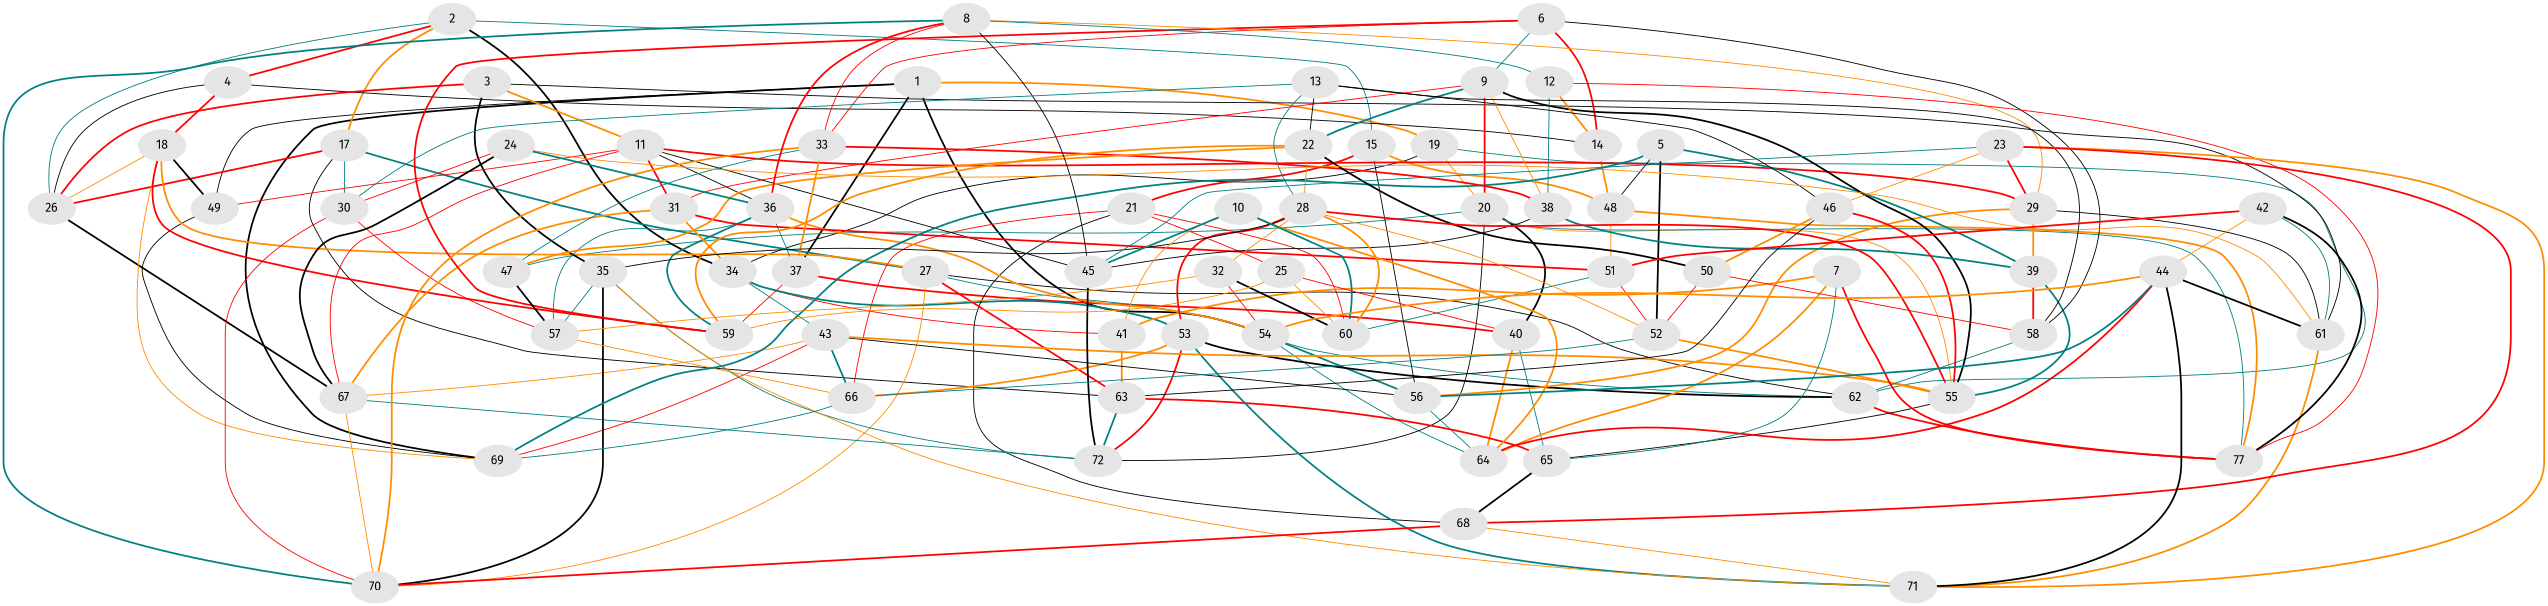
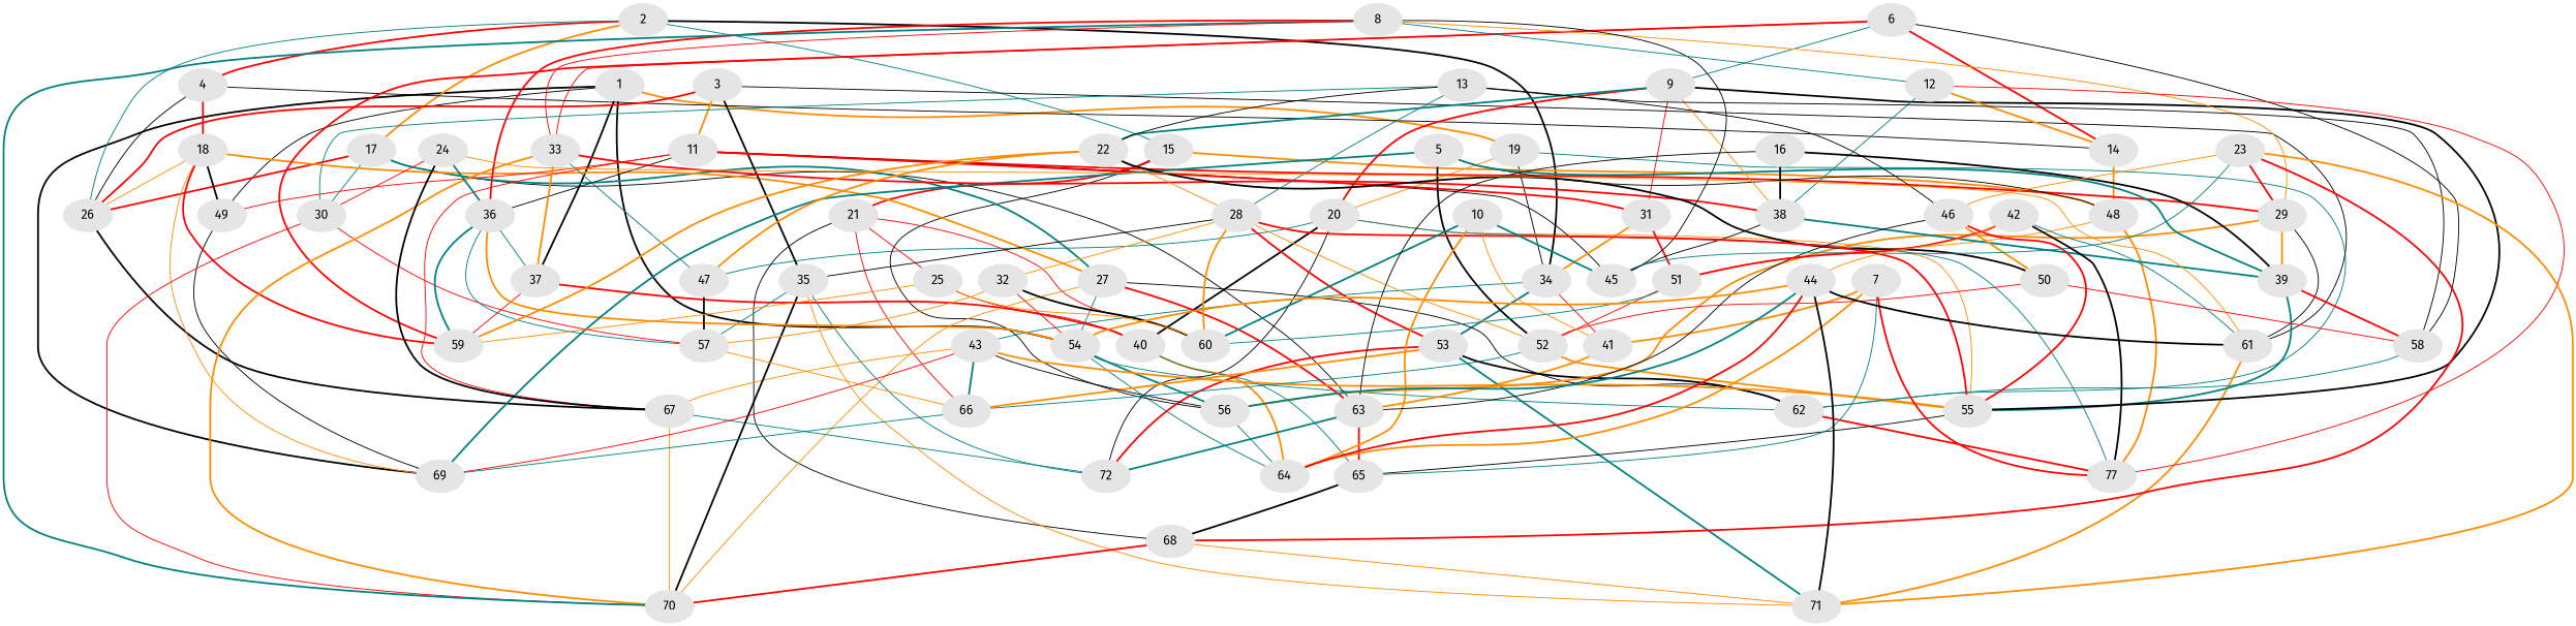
  graph {
    fontname="Fira Sans"
    node [color=gray90 fontname="Fira Sans" style=filled]
    edge [color=darkorange fontname="Fira Sans" style=bold weight=1.0]
    1
    19
    37
    49
    54
    69
    34
    20
    62
    59
    40
    64
    56
    2
    4
    15
    17
    26
    14
    18
    48
    21
    30
    63
    27
    67
    41
    53
    43
    3
    11
    35
    61
    29
    36
    45
    31
    70
    72
    71
    57
    5
    39
    52
    58
    55
    n47 [label=77]
    51
    66
    6
    9
    33
    22
    38
    47
    7
    65
    68
    8
    12
    28
    50
    10
    60
    13
    46
    32
    25
+   16
    23
    24
    42
    44
    1 -- 19
    1 -- 37 [color=black]
    1 -- 49 [color=black style=solid weight=2.0]
    1 -- 54 [color=black]
    1 -- 69 [color=black]
    19 -- 34 [color=black style=solid]
    19 -- 20 [style=solid]
    19 -- 62 [color=teal style=solid]
    37 -- 59 [color=red style=solid]
    37 -- 40 [color=red]
    49 -- 69 [color=black style=solid]
    54 -- 62 [color=teal style=solid]
    54 -- 64 [color=teal style=solid]
    54 -- 56 [color=teal]
    34 -- 41 [color=red style=solid weight=2.0]
    34 -- 53 [color=teal]
    34 -- 43 [color=teal style=solid]
    20 -- 40 [color=black weight=2.0]
    20 -- 72 [color=black style=solid]
    20 -- 55 [style=solid]
    20 -- n47 [color=teal style=solid]
    20 -- 47 [color=teal style=solid]
    62 -- n47 [color=red]
    40 -- 64
    40 -- 65 [color=teal style=solid]
    56 -- 64 [color=teal style=solid]
    2 -- 34 [color=black weight=2.0]
    2 -- 4 [color=red]
    2 -- 15 [color=teal style=solid]
    2 -- 17
    2 -- 26 [color=teal style=solid]
    4 -- 26 [color=black style=solid]
    4 -- 14 [color=black style=solid]
    4 -- 18 [color=red]
    15 -- 56 [color=black style=solid]
    15 -- 48
    15 -- 21 [color=red]
    17 -- 26 [color=red]
    17 -- 30 [color=teal style=solid weight=2.0]
    17 -- 63 [color=black style=solid]
    17 -- 27 [color=teal]
    26 -- 67 [color=black]
    14 -- 48 [weight=2.0]
    18 -- 49 [color=black]
    18 -- 69 [style=solid]
    18 -- 59 [color=red]
    18 -- 26 [style=solid]
    18 -- 27
    48 -- n47
    48 -- 51 [style=solid]
    21 -- 66 [color=red style=solid]
    21 -- 68 [color=black style=solid weight=2.0]
    21 -- 60 [color=red style=solid]
    21 -- 25 [color=red style=solid]
    30 -- 70 [color=red style=solid]
    30 -- 57 [color=red style=solid]
    63 -- 72 [color=teal]
    63 -- 65 [color=red weight=2.0]
    27 -- 54 [color=teal style=solid]
    27 -- 62 [color=black style=solid]
    27 -- 63 [color=red]
    27 -- 70 [style=solid]
    67 -- 70 [style=solid weight=2.0]
    67 -- 72 [color=teal style=solid]
    41 -- 63 [weight=2.0]
    53 -- 62 [color=black]
    53 -- 72 [color=red]
    53 -- 71 [color=teal]
    53 -- 66
    43 -- 69 [color=red style=solid]
    43 -- 56 [color=black style=solid]
    43 -- 67 [style=solid]
    43 -- 55
    43 -- 66 [color=teal]
    3 -- 26 [color=red]
    3 -- 11
    3 -- 35 [color=black]
    3 -- 61 [color=black style=solid]
    11 -- 49 [color=red style=solid weight=2.0]
    11 -- 67 [color=red style=solid]
    11 -- 29 [color=red]
    11 -- 36 [color=black style=solid]
    11 -- 45 [color=black style=solid]
    11 -- 31 [color=red]
    35 -- 70 [color=black]
    35 -- 72 [color=teal style=solid]
    35 -- 71 [style=solid]
    35 -- 57 [color=teal style=solid]
    61 -- 71
    29 -- 56
    29 -- 61 [color=black style=solid]
    29 -- 39
    36 -- 37 [color=teal style=solid weight=2.0]
    36 -- 54
    36 -- 59 [color=teal]
    36 -- 57 [color=teal style=solid]
-   45 -- 72 [color=black]
    31 -- 34
-   31 -- 67
    31 -- 51 [color=red weight=2.0]
    57 -- 66 [style=solid]
    5 -- 69 [color=teal]
    5 -- 48 [color=black style=solid]
    5 -- 39 [color=teal]
    5 -- 52 [color=black]
    39 -- 58 [color=red]
    39 -- 55 [color=teal]
    52 -- 55
    52 -- 66 [color=teal style=solid]
    58 -- 62 [color=teal style=solid]
    55 -- 65 [color=black style=solid]
    51 -- 52 [color=red style=solid]
    51 -- 60 [color=teal style=solid]
    66 -- 69 [color=teal style=solid]
    6 -- 59 [color=red]
    6 -- 14 [color=red weight=2.0]
    6 -- 58 [color=black style=solid]
    6 -- 9 [color=teal style=solid]
    6 -- 33 [color=red style=solid]
    9 -- 20 [color=red]
    9 -- 31 [color=red style=solid]
    9 -- 55 [color=black]
    9 -- 22 [color=teal]
    9 -- 38 [style=solid]
    33 -- 37
    33 -- 70
    33 -- 38 [color=red]
    33 -- 47 [color=teal style=solid]
    22 -- 59
    22 -- 47
    22 -- 28 [style=solid]
    22 -- 50 [color=black]
    38 -- 45 [color=black style=solid]
    38 -- 39 [color=teal]
    47 -- 57 [color=black]
    7 -- 64
    7 -- 41
    7 -- n47 [color=red]
    7 -- 65 [color=teal style=solid]
    65 -- 68 [color=black]
    68 -- 70 [color=red]
    68 -- 71 [style=solid]
    8 -- 29 [style=solid]
    8 -- 36 [color=red]
    8 -- 45 [color=black style=solid]
    8 -- 70 [color=teal]
    8 -- 33 [color=red style=solid]
    8 -- 12 [color=teal style=solid]
    12 -- 14
    12 -- n47 [color=red style=solid]
    12 -- 38 [color=teal style=solid]
    28 -- 53 [color=red]
    28 -- 35 [color=black style=solid]
    28 -- 52 [style=solid]
    28 -- 55 [color=red]
    28 -- 60
    28 -- 32 [style=solid]
    50 -- 52 [color=red style=solid]
    50 -- 58 [color=red style=solid]
    10 -- 64
    10 -- 41 [style=solid]
    10 -- 45 [color=teal]
    10 -- 60 [color=teal]
    13 -- 30 [color=teal style=solid]
    13 -- 58 [color=black style=solid weight=2.0]
    13 -- 22 [color=black style=solid]
    13 -- 28 [color=teal style=solid]
    13 -- 46 [color=black style=solid]
    46 -- 63 [color=black style=solid]
    46 -- 55 [color=red]
    46 -- 50
    32 -- 54 [color=red style=solid]
    32 -- 57 [style=solid]
    32 -- 60 [color=black]
    25 -- 59 [style=solid]
    25 -- 40 [color=red style=solid]
    25 -- 60 [style=solid]
+   16 -- 63 [color=black style=solid weight=2.0]
+   16 -- 39 [color=black]
+   16 -- 38 [color=black]
    23 -- 29 [color=red]
    23 -- 45 [color=teal style=solid]
    23 -- 71
    23 -- 68 [color=red]
    23 -- 46 [style=solid weight=2.0]
    24 -- 30 [color=red style=solid]
    24 -- 67 [color=black]
    24 -- 61 [style=solid]
    24 -- 36 [color=teal]
    42 -- 61 [color=teal style=solid]
    42 -- n47 [color=black]
    42 -- 51 [color=red]
    42 -- 44 [style=solid]
    44 -- 54
    44 -- 64 [color=red]
    44 -- 56 [color=teal]
    44 -- 61 [color=black]
    44 -- 71 [color=black]
  }
